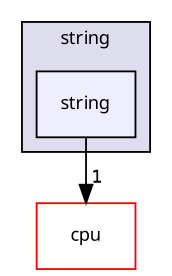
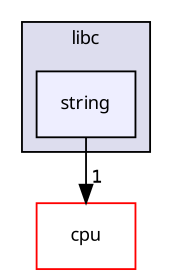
  digraph {
    compound=true
    fontname="Noto Sans"
    node [fontname="Noto Sans" fontsize=10 shape=box style=filled]
    n1 [fillcolor="#eeeeff" label=string pencolor=black]
    n2 [color=red fillcolor=white label=cpu]
    subgraph cluster_1 {
      bgcolor="#ddddee"
      fontsize=10
-     label=string
+     label=libc
      pencolor=black
      n1
    }
    n1 -> n2 [headlabel=1 labeldistance=1.5 labelfontname=Helvetica labelfontsize=10 fontname="Noto Sans"]
  }
